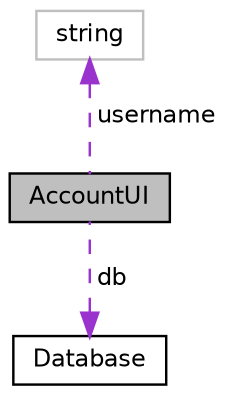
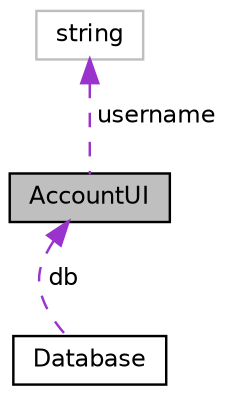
  digraph {
    fontname="DejaVu Sans"
    node [color=black fillcolor=white fontname="DejaVu Sans" fontsize=10 shape=record style=filled]
    edge [color=darkorchid3 dir=back fontname="DejaVu Sans" fontsize=10 labelfontname=Helvetica labelfontsize=10 style=dashed]
    n1 [fillcolor=grey75 fontcolor=black height=0.2 label=AccountUI width=0.4]
    n2 [color=grey75 height=0.2 label=string width=0.4]
    n3 [height=0.2 label=Database width=0.4]
    n2 -> n1 [label=" username"]
-   n3 -> n1 [label=" db"]
+   n1 -> n3 [label=" db"]
  }
